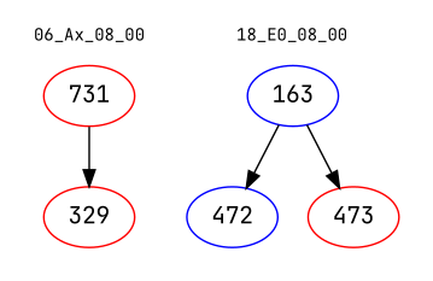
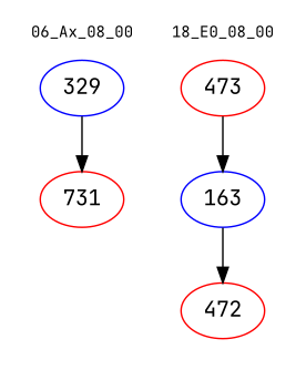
  digraph {
    fontname="JetBrains Mono"
    node [color=red fontname="JetBrains Mono"]
    edge [color=black fontname="JetBrains Mono"]
-   n1 [label=329]
+   n1 [color=blue label=329]
    n2 [label=731]
    n3 [color=blue label=163]
-   n4 [color=blue label=472]
+   n4 [label=472]
    n5 [label=473]
    subgraph cluster_1 {
      color=white
      fontsize=10
      label="06_Ax_08_00"
      n1
      n2
    }
    subgraph cluster_2 {
      color=white
      fontsize=10
      label="18_E0_08_00"
      n3
      n4
      n5
    }
-   n2 -> n1
+   n1 -> n2
    n3 -> n4
-   n3 -> n5
+   n5 -> n3
  }
